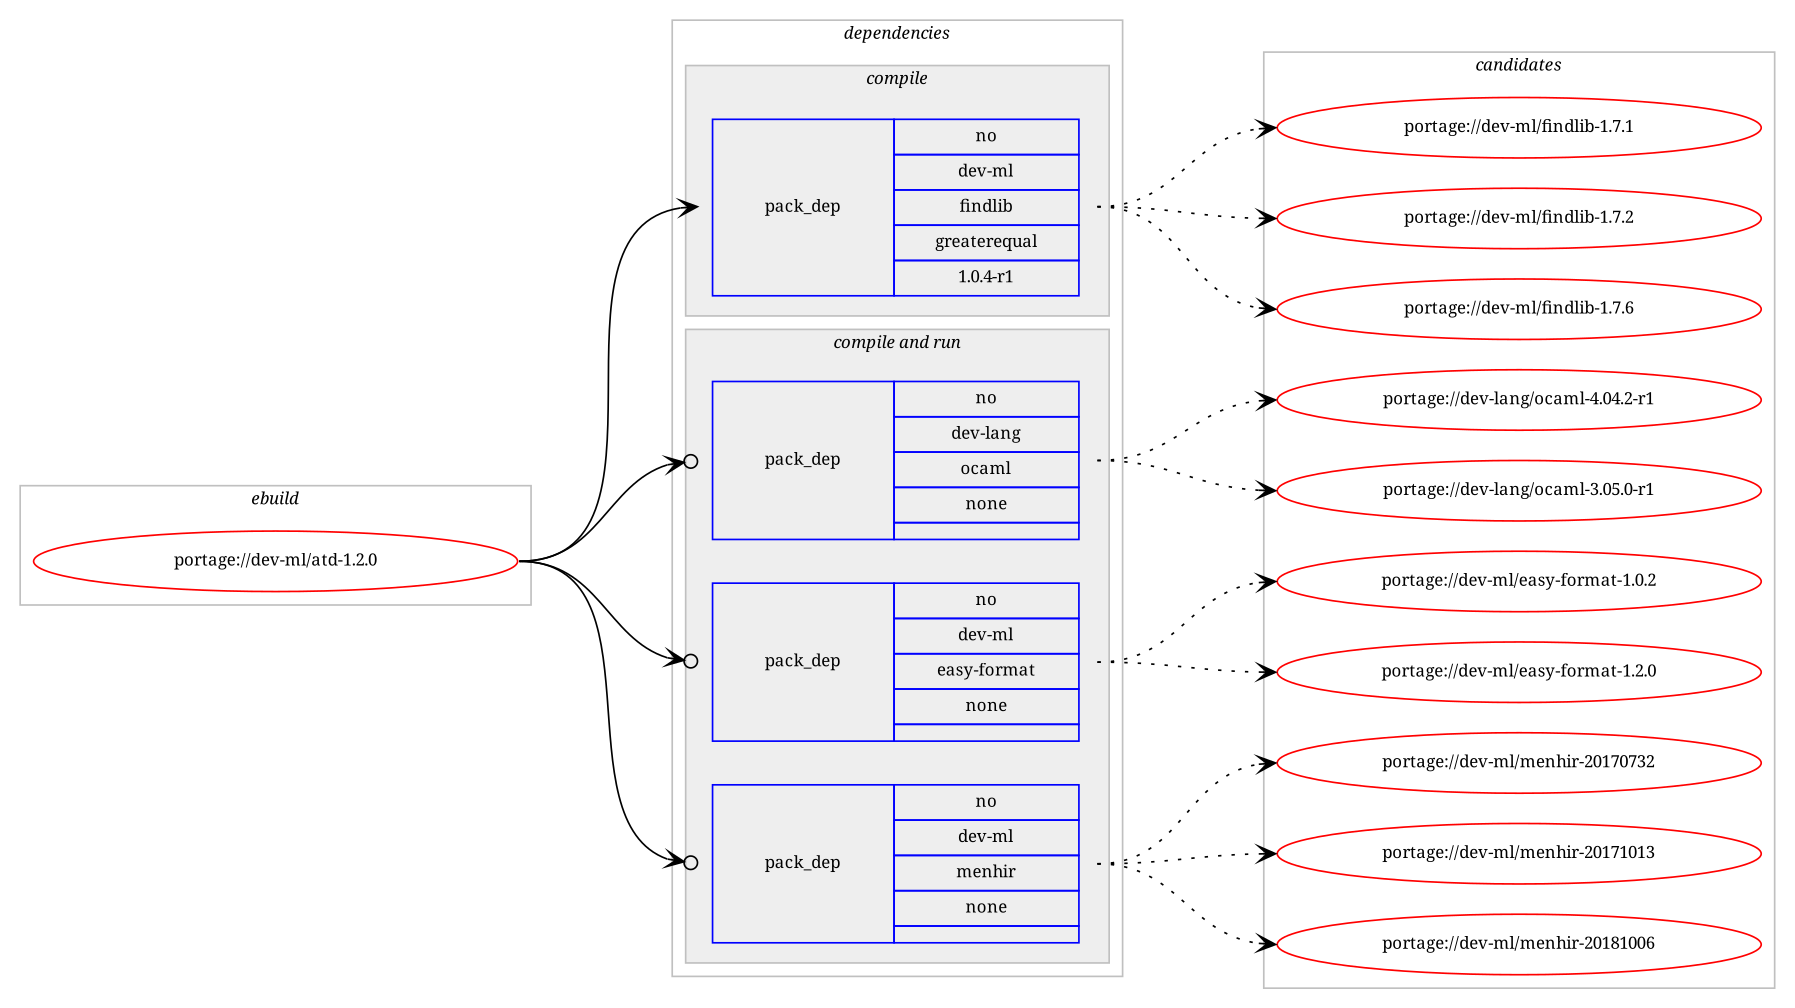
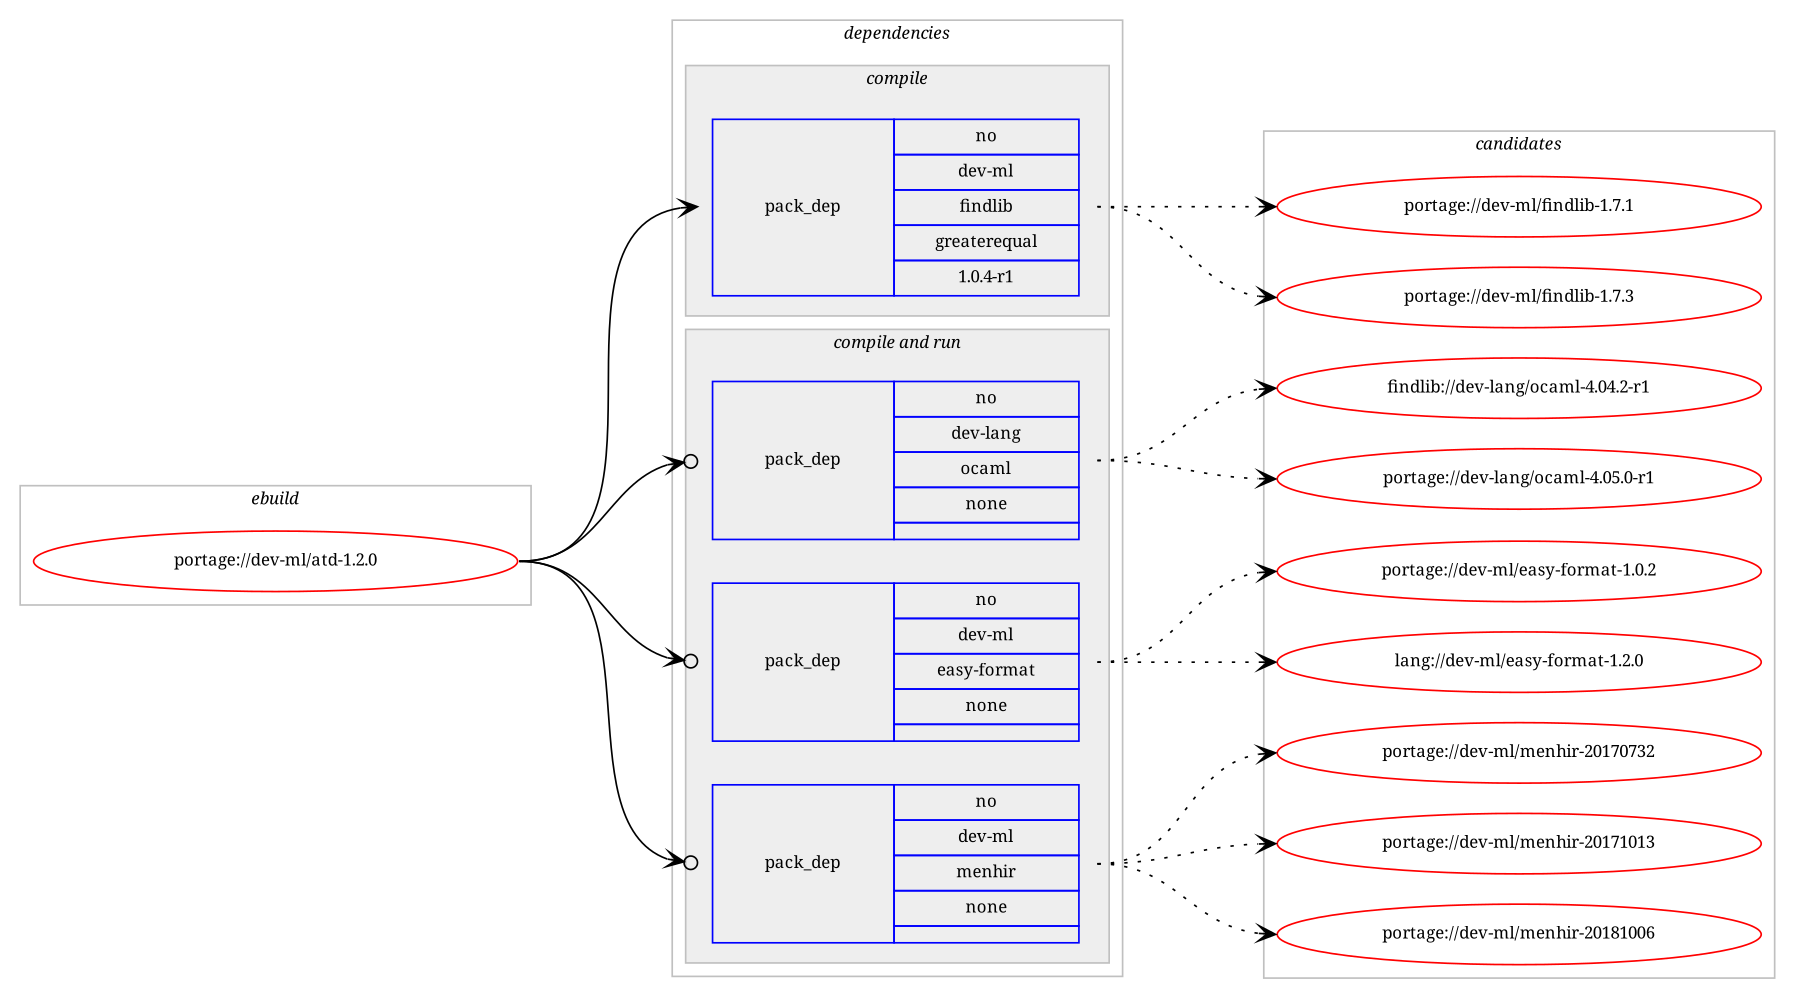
  digraph {
    compound=true
    concentrate=true
    fontname="Noto Serif"
    fontsize=10
    newrank=true
    rankdir=LR
    ranksep=1.5
    node [color=red fontname="Noto Serif" fontsize=10]
    edge [arrowhead=vee fontname="Noto Serif" headport=w style=dotted tailport=e weight=100]
    n1 [label="portage://dev-ml/atd-1.2.0" width=4]
    n2 [color=blue label=<<TABLE BORDER="0" CELLBORDER="1" CELLSPACING="0" CELLPADDING="4" WIDTH="220"><TR><TD ROWSPAN="6" CELLPADDING="30">pack_dep</TD></TR><TR><TD WIDTH="110">no</TD></TR><TR><TD>dev-ml</TD></TR><TR><TD>findlib</TD></TR><TR><TD>greaterequal</TD></TR><TR><TD>1.0.4-r1</TD></TR></TABLE>> shape=none]
    n3 [color=blue label=<<TABLE BORDER="0" CELLBORDER="1" CELLSPACING="0" CELLPADDING="4" WIDTH="220"><TR><TD ROWSPAN="6" CELLPADDING="30">pack_dep</TD></TR><TR><TD WIDTH="110">no</TD></TR><TR><TD>dev-lang</TD></TR><TR><TD>ocaml</TD></TR><TR><TD>none</TD></TR><TR><TD></TD></TR></TABLE>> shape=none]
    n4 [color=blue label=<<TABLE BORDER="0" CELLBORDER="1" CELLSPACING="0" CELLPADDING="4" WIDTH="220"><TR><TD ROWSPAN="6" CELLPADDING="30">pack_dep</TD></TR><TR><TD WIDTH="110">no</TD></TR><TR><TD>dev-ml</TD></TR><TR><TD>easy-format</TD></TR><TR><TD>none</TD></TR><TR><TD></TD></TR></TABLE>> shape=none]
    n5 [color=blue label=<<TABLE BORDER="0" CELLBORDER="1" CELLSPACING="0" CELLPADDING="4" WIDTH="220"><TR><TD ROWSPAN="6" CELLPADDING="30">pack_dep</TD></TR><TR><TD WIDTH="110">no</TD></TR><TR><TD>dev-ml</TD></TR><TR><TD>menhir</TD></TR><TR><TD>none</TD></TR><TR><TD></TD></TR></TABLE>> shape=none]
    n6 [label="portage://dev-ml/findlib-1.7.1" width=4]
-   n7 [label="portage://dev-ml/findlib-1.7.2" width=4]
-   n8 [label="portage://dev-ml/findlib-1.7.6" width=4]
-   n9 [label="portage://dev-lang/ocaml-4.04.2-r1" width=4]
-   n10 [label="portage://dev-lang/ocaml-3.05.0-r1" width=4]
+   n8 [label="portage://dev-ml/findlib-1.7.3" width=4]
+   n9 [label="findlib://dev-lang/ocaml-4.04.2-r1" width=4]
+   n10 [label="portage://dev-lang/ocaml-4.05.0-r1" width=4]
    n11 [label="portage://dev-ml/easy-format-1.0.2" width=4]
-   n12 [label="portage://dev-ml/easy-format-1.2.0" width=4]
+   n12 [label="lang://dev-ml/easy-format-1.2.0" width=4]
    n13 [label="portage://dev-ml/menhir-20170732" width=4]
    n14 [label="portage://dev-ml/menhir-20171013" width=4]
    n15 [label="portage://dev-ml/menhir-20181006" width=4]
    subgraph cluster_1 {
      color=gray
      label=<<i>ebuild</i>>
      rank=same
      n1
    }
    subgraph cluster_2 {
      color=gray
      label=<<i>dependencies</i>>
      subgraph cluster_3 {
        color=gray
        fillcolor="#eeeeee"
        label=<<i>compile</i>>
        style=filled
        subgraph sub_4 {
          color=gray
          fillcolor="#eeeeee"
          label=<<i>compile</i>>
          style=filled
          n2
        }
      }
      subgraph cluster_5 {
        color=gray
        fillcolor="#eeeeee"
        label=<<i>compile and run</i>>
        style=filled
        subgraph sub_6 {
          color=gray
          fillcolor="#eeeeee"
          label=<<i>compile and run</i>>
          style=filled
          n3
        }
        subgraph sub_7 {
          color=gray
          fillcolor="#eeeeee"
          label=<<i>compile and run</i>>
          style=filled
          n4
        }
        subgraph sub_8 {
          color=gray
          fillcolor="#eeeeee"
          label=<<i>compile and run</i>>
          style=filled
          n5
        }
      }
      subgraph cluster_9 {
        color=gray
        fillcolor="#eeeeee"
        label=<<i>run</i>>
        style=filled
      }
    }
    subgraph cluster_10 {
      color=gray
      label=<<i>candidates</i>>
      rank=same
      subgraph sub_11 {
        color=black
        label=<<i>candidates</i>>
        nodesep=1
        rank=same
        n6
-       n7
        n8
      }
      subgraph sub_12 {
        color=black
        label=<<i>candidates</i>>
        nodesep=1
        rank=same
        n9
        n10
      }
      subgraph sub_13 {
        color=black
        label=<<i>candidates</i>>
        nodesep=1
        rank=same
        n11
        n12
      }
      subgraph sub_14 {
        color=black
        label=<<i>candidates</i>>
        nodesep=1
        rank=same
        n13
        n14
        n15
      }
    }
    n1 -> n2 [style=solid weight=20]
    n1 -> n3 [arrowhead=odotvee style=solid weight=20]
    n1 -> n4 [arrowhead=odotvee style=solid weight=20]
    n1 -> n5 [arrowhead=odotvee style=solid weight=20]
    n2 -> n6
-   n2 -> n7
    n2 -> n8
    n3 -> n9
    n3 -> n10
    n4 -> n11
    n4 -> n12
    n5 -> n13
    n5 -> n14
    n5 -> n15
  }
